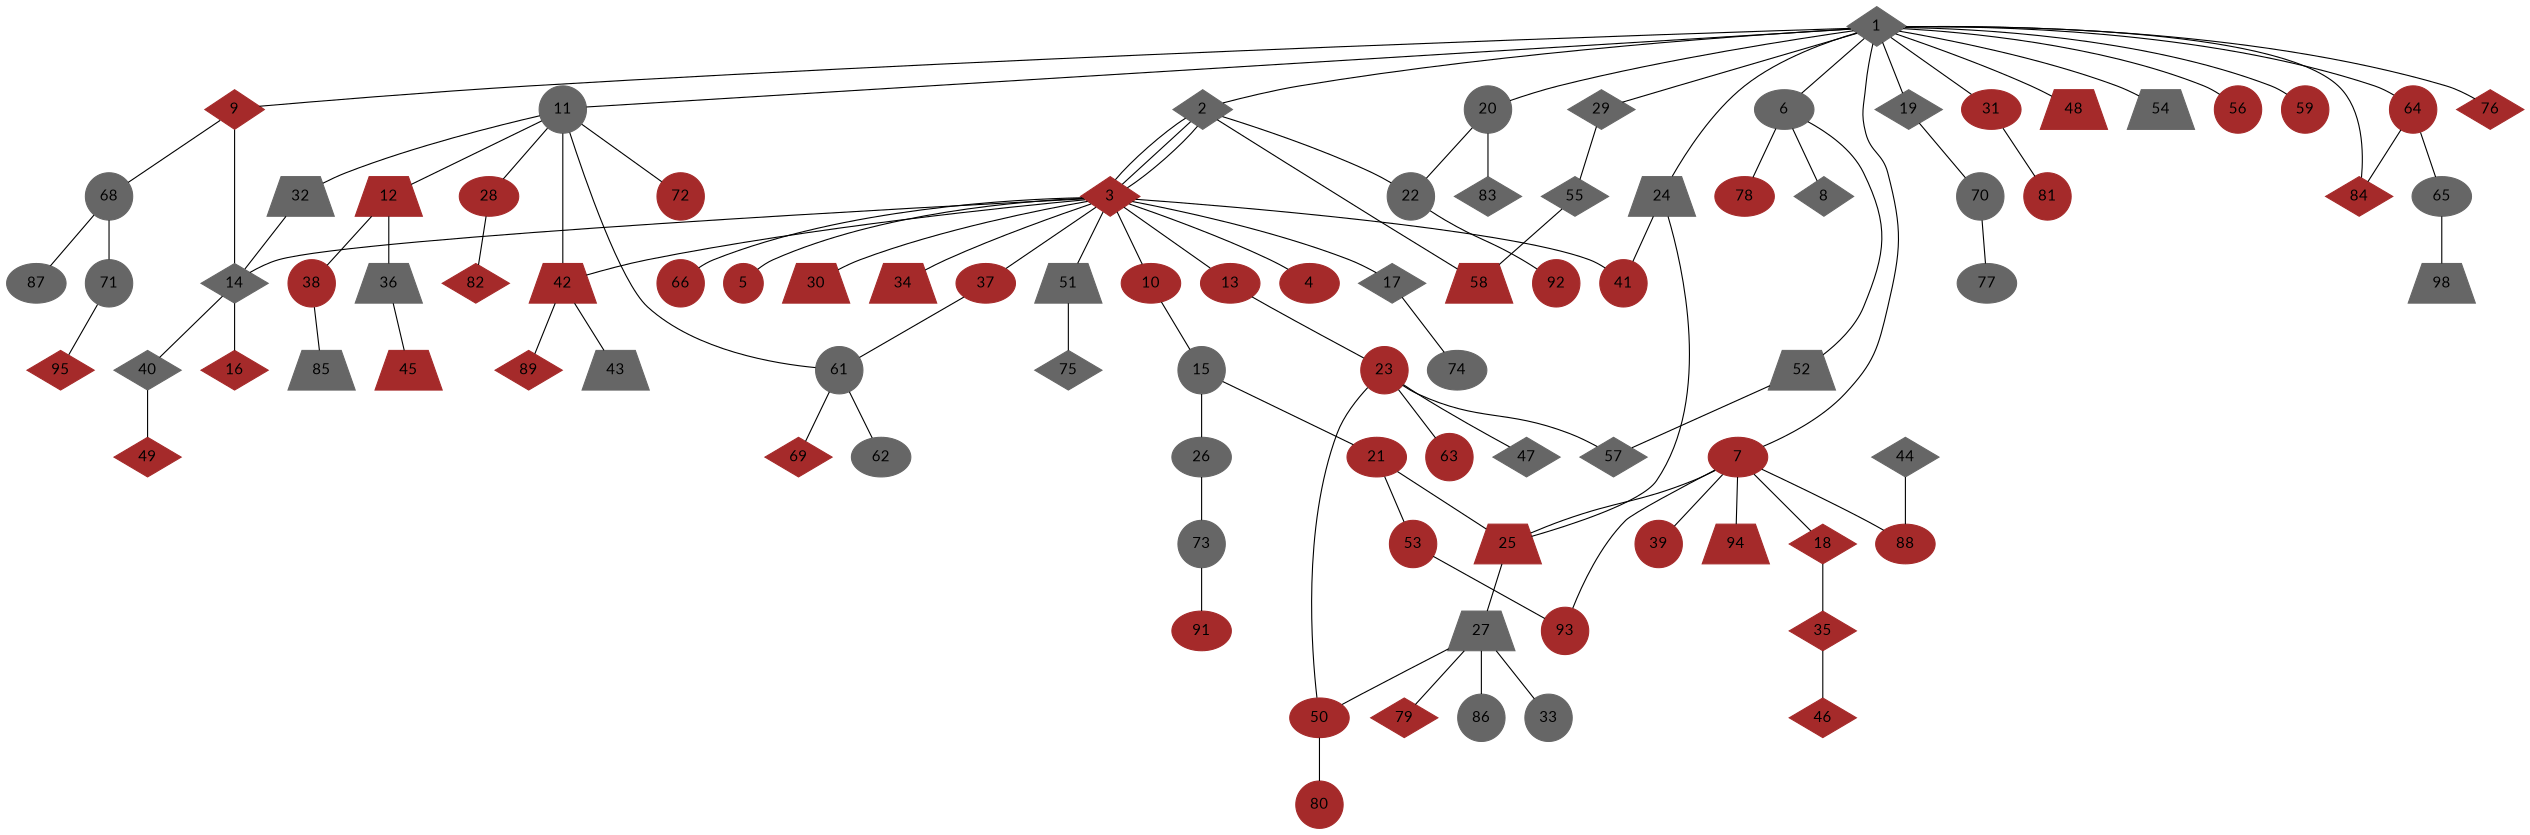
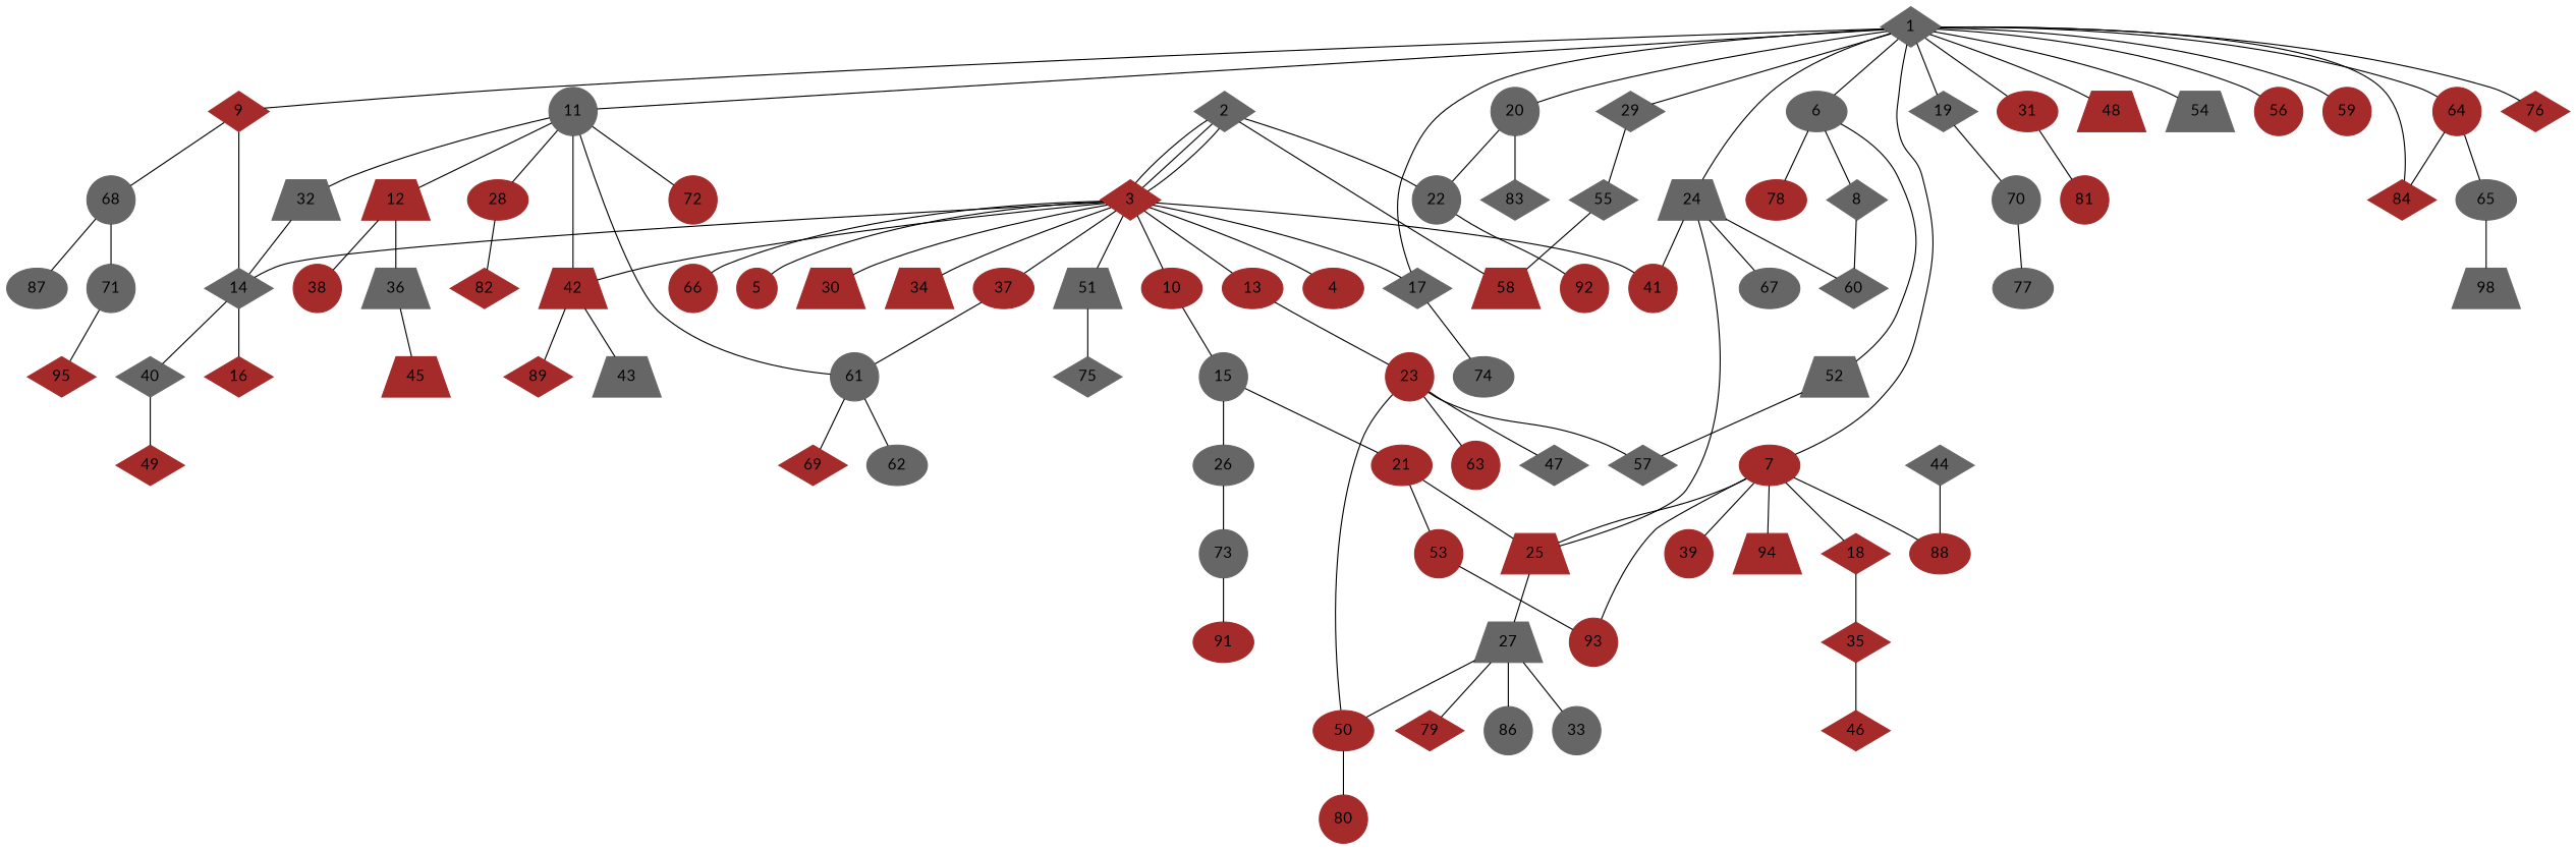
  graph {
    fontname=Lato
    node [color=brown fontname=Lato shape=diamond style=filled]
    edge [fontname=Lato]
    1 [color=gray40]
    2 [color=gray40]
    6 [color=gray40 shape=ellipse]
    7 [shape=ellipse]
    9
    11 [color=gray40 shape=circle]
    19 [color=gray40]
    20 [color=gray40 shape=circle]
    24 [color=gray40 shape=trapezium]
    29 [color=gray40]
    31 [shape=ellipse]
    48 [shape=trapezium]
    54 [color=gray40 shape=trapezium]
    56 [shape=circle]
    59 [shape=circle]
    64 [shape=circle]
    76
    84
    3
    22 [color=gray40 shape=circle]
    58 [shape=trapezium]
    8 [color=gray40]
    52 [color=gray40 shape=trapezium]
    78 [shape=ellipse]
    18
    25 [shape=trapezium]
    39 [shape=circle]
    88 [shape=ellipse]
    93 [shape=circle]
    94 [shape=trapezium]
    14 [color=gray40]
    68 [color=gray40 shape=circle]
    42 [shape=trapezium]
    12 [shape=trapezium]
    28 [shape=ellipse]
    32 [color=gray40 shape=trapezium]
    61 [color=gray40 shape=circle]
    72 [shape=circle]
    70 [color=gray40 shape=circle]
    83 [color=gray40]
    41 [shape=circle]
+   60 [color=gray40]
+   67 [color=gray40 shape=ellipse]
    55 [color=gray40]
    81 [shape=circle]
    65 [color=gray40 shape=ellipse]
    4 [shape=ellipse]
    5 [shape=circle]
    10 [shape=ellipse]
    13 [shape=ellipse]
    17 [color=gray40]
    30 [shape=trapezium]
    34 [shape=trapezium]
    37 [shape=ellipse]
    51 [color=gray40 shape=trapezium]
    66 [shape=circle]
    92 [shape=circle]
    15 [color=gray40 shape=circle]
    23 [shape=circle]
    16
    40 [color=gray40]
    74 [color=gray40 shape=ellipse]
    43 [color=gray40 shape=trapezium]
    89
    75 [color=gray40]
    57 [color=gray40]
    35
    27 [color=gray40 shape=trapezium]
    71 [color=gray40 shape=circle]
    87 [color=gray40 shape=ellipse]
    21 [shape=ellipse]
    26 [color=gray40 shape=ellipse]
    36 [color=gray40 shape=trapezium]
    38 [shape=circle]
    82
    62 [color=gray40 shape=ellipse]
    69
    77 [color=gray40 shape=ellipse]
    45 [shape=trapezium]
-   85 [color=gray40 shape=trapezium]
    47 [color=gray40]
    50 [shape=ellipse]
    63 [shape=circle]
    49
    53 [shape=circle]
    73 [color=gray40 shape=circle]
    46
    80 [shape=circle]
    44 [color=gray40]
    33 [color=gray40 shape=circle]
    79
    86 [color=gray40 shape=circle]
    91 [shape=ellipse]
    n94 [color=gray40 label=98 shape=trapezium]
    95
-   1 -- 2
+   1 -- 17
    1 -- 6
    1 -- 7
    1 -- 9
    1 -- 11
    1 -- 19
    1 -- 20
    1 -- 24
    1 -- 29
    1 -- 31
    1 -- 48
    1 -- 54
    1 -- 56
    1 -- 59
    1 -- 64
    1 -- 76
    1 -- 84
    2 -- 3
    2 -- 3
    2 -- 3
    2 -- 22
    2 -- 58
    6 -- 8
    6 -- 52
    6 -- 78
    7 -- 18
    7 -- 25
    7 -- 39
    7 -- 88
    7 -- 93
    7 -- 94
    9 -- 14
    9 -- 68
    11 -- 42
    11 -- 12
    11 -- 28
    11 -- 32
    11 -- 61
    11 -- 72
    19 -- 70
    20 -- 22
    20 -- 83
    24 -- 25
    24 -- 41
+   24 -- 60
+   24 -- 67
    29 -- 55
    31 -- 81
    64 -- 84
    64 -- 65
    3 -- 14
    3 -- 42
    3 -- 41
    3 -- 4
    3 -- 5
    3 -- 10
    3 -- 13
    3 -- 17
    3 -- 30
    3 -- 34
    3 -- 37
    3 -- 51
    3 -- 66
    22 -- 92
+   8 -- 60
    52 -- 57
    18 -- 35
    25 -- 27
    14 -- 16
    14 -- 40
    68 -- 71
    68 -- 87
    42 -- 43
    42 -- 89
    12 -- 36
    12 -- 38
    28 -- 82
    32 -- 14
    61 -- 62
    61 -- 69
    70 -- 77
    55 -- 58
    65 -- n94
    10 -- 15
    13 -- 23
    17 -- 74
    37 -- 61
    51 -- 75
    15 -- 21
    15 -- 26
    23 -- 57
    23 -- 47
    23 -- 50
    23 -- 63
    40 -- 49
    35 -- 46
    27 -- 50
    27 -- 33
    27 -- 79
    27 -- 86
    71 -- 95
    21 -- 25
    21 -- 53
    26 -- 73
    36 -- 45
-   38 -- 85
    50 -- 80
    53 -- 93
    73 -- 91
    44 -- 88
  }
